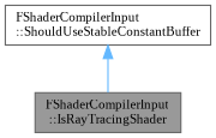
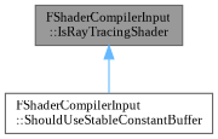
  digraph {
    rankdir=TB
    fontname="Liberation Serif"
    node [fontname="Liberation Serif" fontsize=10 shape=box style=filled]
    n1 [color=gray40 fillcolor=grey60 fontcolor=black height=0.2 label="FShaderCompilerInput\l::IsRayTracingShader" width=0.4]
    n2 [color=grey40 fillcolor=white height=0.2 label="FShaderCompilerInput\l::ShouldUseStableConstantBuffer" width=0.4]
-   n2 -> n1 [color=steelblue1 dir=back fontname="Liberation Serif" fontsize=10 labelfontname=Helvetica labelfontsize=10 style=solid]
+   n1 -> n2 [color=steelblue1 dir=back fontname="Liberation Serif" fontsize=10 labelfontname=Helvetica labelfontsize=10 style=solid]
  }
